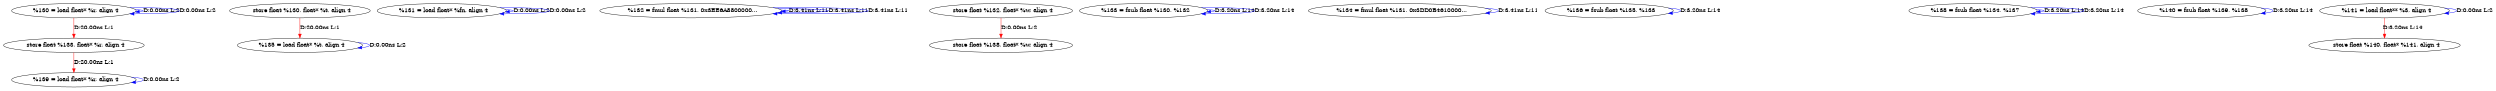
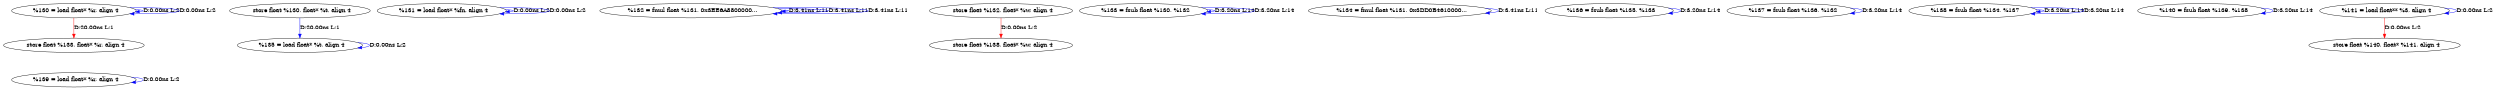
  digraph {
    edge [color=blue]
    n1 [label="  %130 = load float* %r, align 4"]
    n2 [label="  store float %133, float* %r, align 4"]
    n3 [label="  %139 = load float* %r, align 4"]
    n4 [label="  %135 = load float* %t, align 4"]
    n5 [label="  store float %130, float* %t, align 4"]
    n6 [label="  %131 = load float* %fn, align 4"]
    n7 [label="  %132 = fmul float %131, 0x3EE6A8800000..."]
    n8 [label="  store float %138, float* %w, align 4"]
    n9 [label="  store float %132, float* %w, align 4"]
    n10 [label="  %133 = fsub float %130, %132"]
    n11 [label="  %134 = fmul float %131, 0x3DD0B4610000..."]
    n12 [label="  %136 = fsub float %135, %133"]
+   n13 [label="  %137 = fsub float %136, %132"]
    n14 [label="  %138 = fsub float %134, %137"]
    n15 [label="  %140 = fsub float %139, %138"]
    n16 [label="  %141 = load float** %3, align 4"]
    n17 [label="  store float %140, float* %141, align 4"]
    n1 -> n1 [label="D:0.00ns L:2"]
    n1 -> n1 [label="D:0.00ns L:2"]
    n1 -> n2 [color=red label="D:20.00ns L:1"]
-   n2 -> n3 [color=red label="D:20.00ns L:1"]
    n3 -> n3 [label="D:0.00ns L:2"]
    n4 -> n4 [label="D:0.00ns L:2"]
-   n5 -> n4 [color=red label="D:20.00ns L:1"]
+   n5 -> n4 [label="D:20.00ns L:1"]
    n6 -> n6 [label="D:0.00ns L:2"]
    n6 -> n6 [label="D:0.00ns L:2"]
    n7 -> n7 [label="D:3.41ns L:11"]
    n7 -> n7 [label="D:3.41ns L:11"]
    n7 -> n7 [label="D:3.41ns L:11"]
    n9 -> n8 [color=red label="D:0.00ns L:2"]
    n10 -> n10 [label="D:3.20ns L:14"]
    n10 -> n10 [label="D:3.20ns L:14"]
    n11 -> n11 [label="D:3.41ns L:11"]
    n12 -> n12 [label="D:3.20ns L:14"]
+   n13 -> n13 [label="D:3.20ns L:14"]
    n14 -> n14 [label="D:3.20ns L:14"]
    n14 -> n14 [label="D:3.20ns L:14"]
    n15 -> n15 [label="D:3.20ns L:14"]
    n16 -> n16 [label="D:0.00ns L:2"]
-   n16 -> n17 [color=red label="D:3.20ns L:14"]
+   n16 -> n17 [color=red label="D:0.00ns L:2"]
  }
